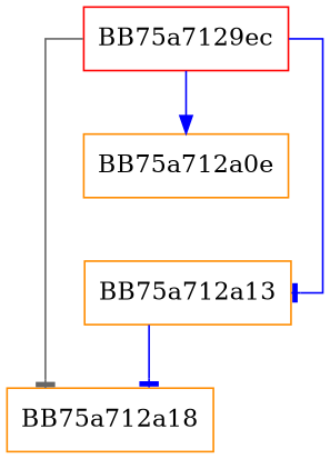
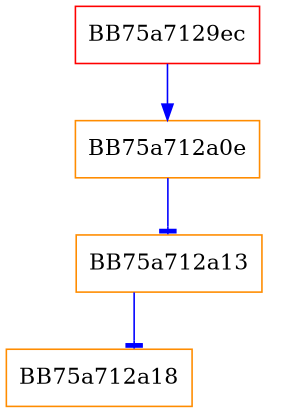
  digraph {
    splines=ortho
    node [color=darkorange shape=box]
    edge [arrowhead=tee color=blue]
    BB75a7129ec [color=red]
    BB75a712a18
    BB75a712a0e
    BB75a712a13
-   BB75a7129ec -> BB75a712a18 [color=gray40]
    BB75a7129ec -> BB75a712a0e [arrowhead=normal]
-   BB75a7129ec -> BB75a712a13
+   BB75a712a0e -> BB75a712a13
    BB75a712a13 -> BB75a712a18
  }
